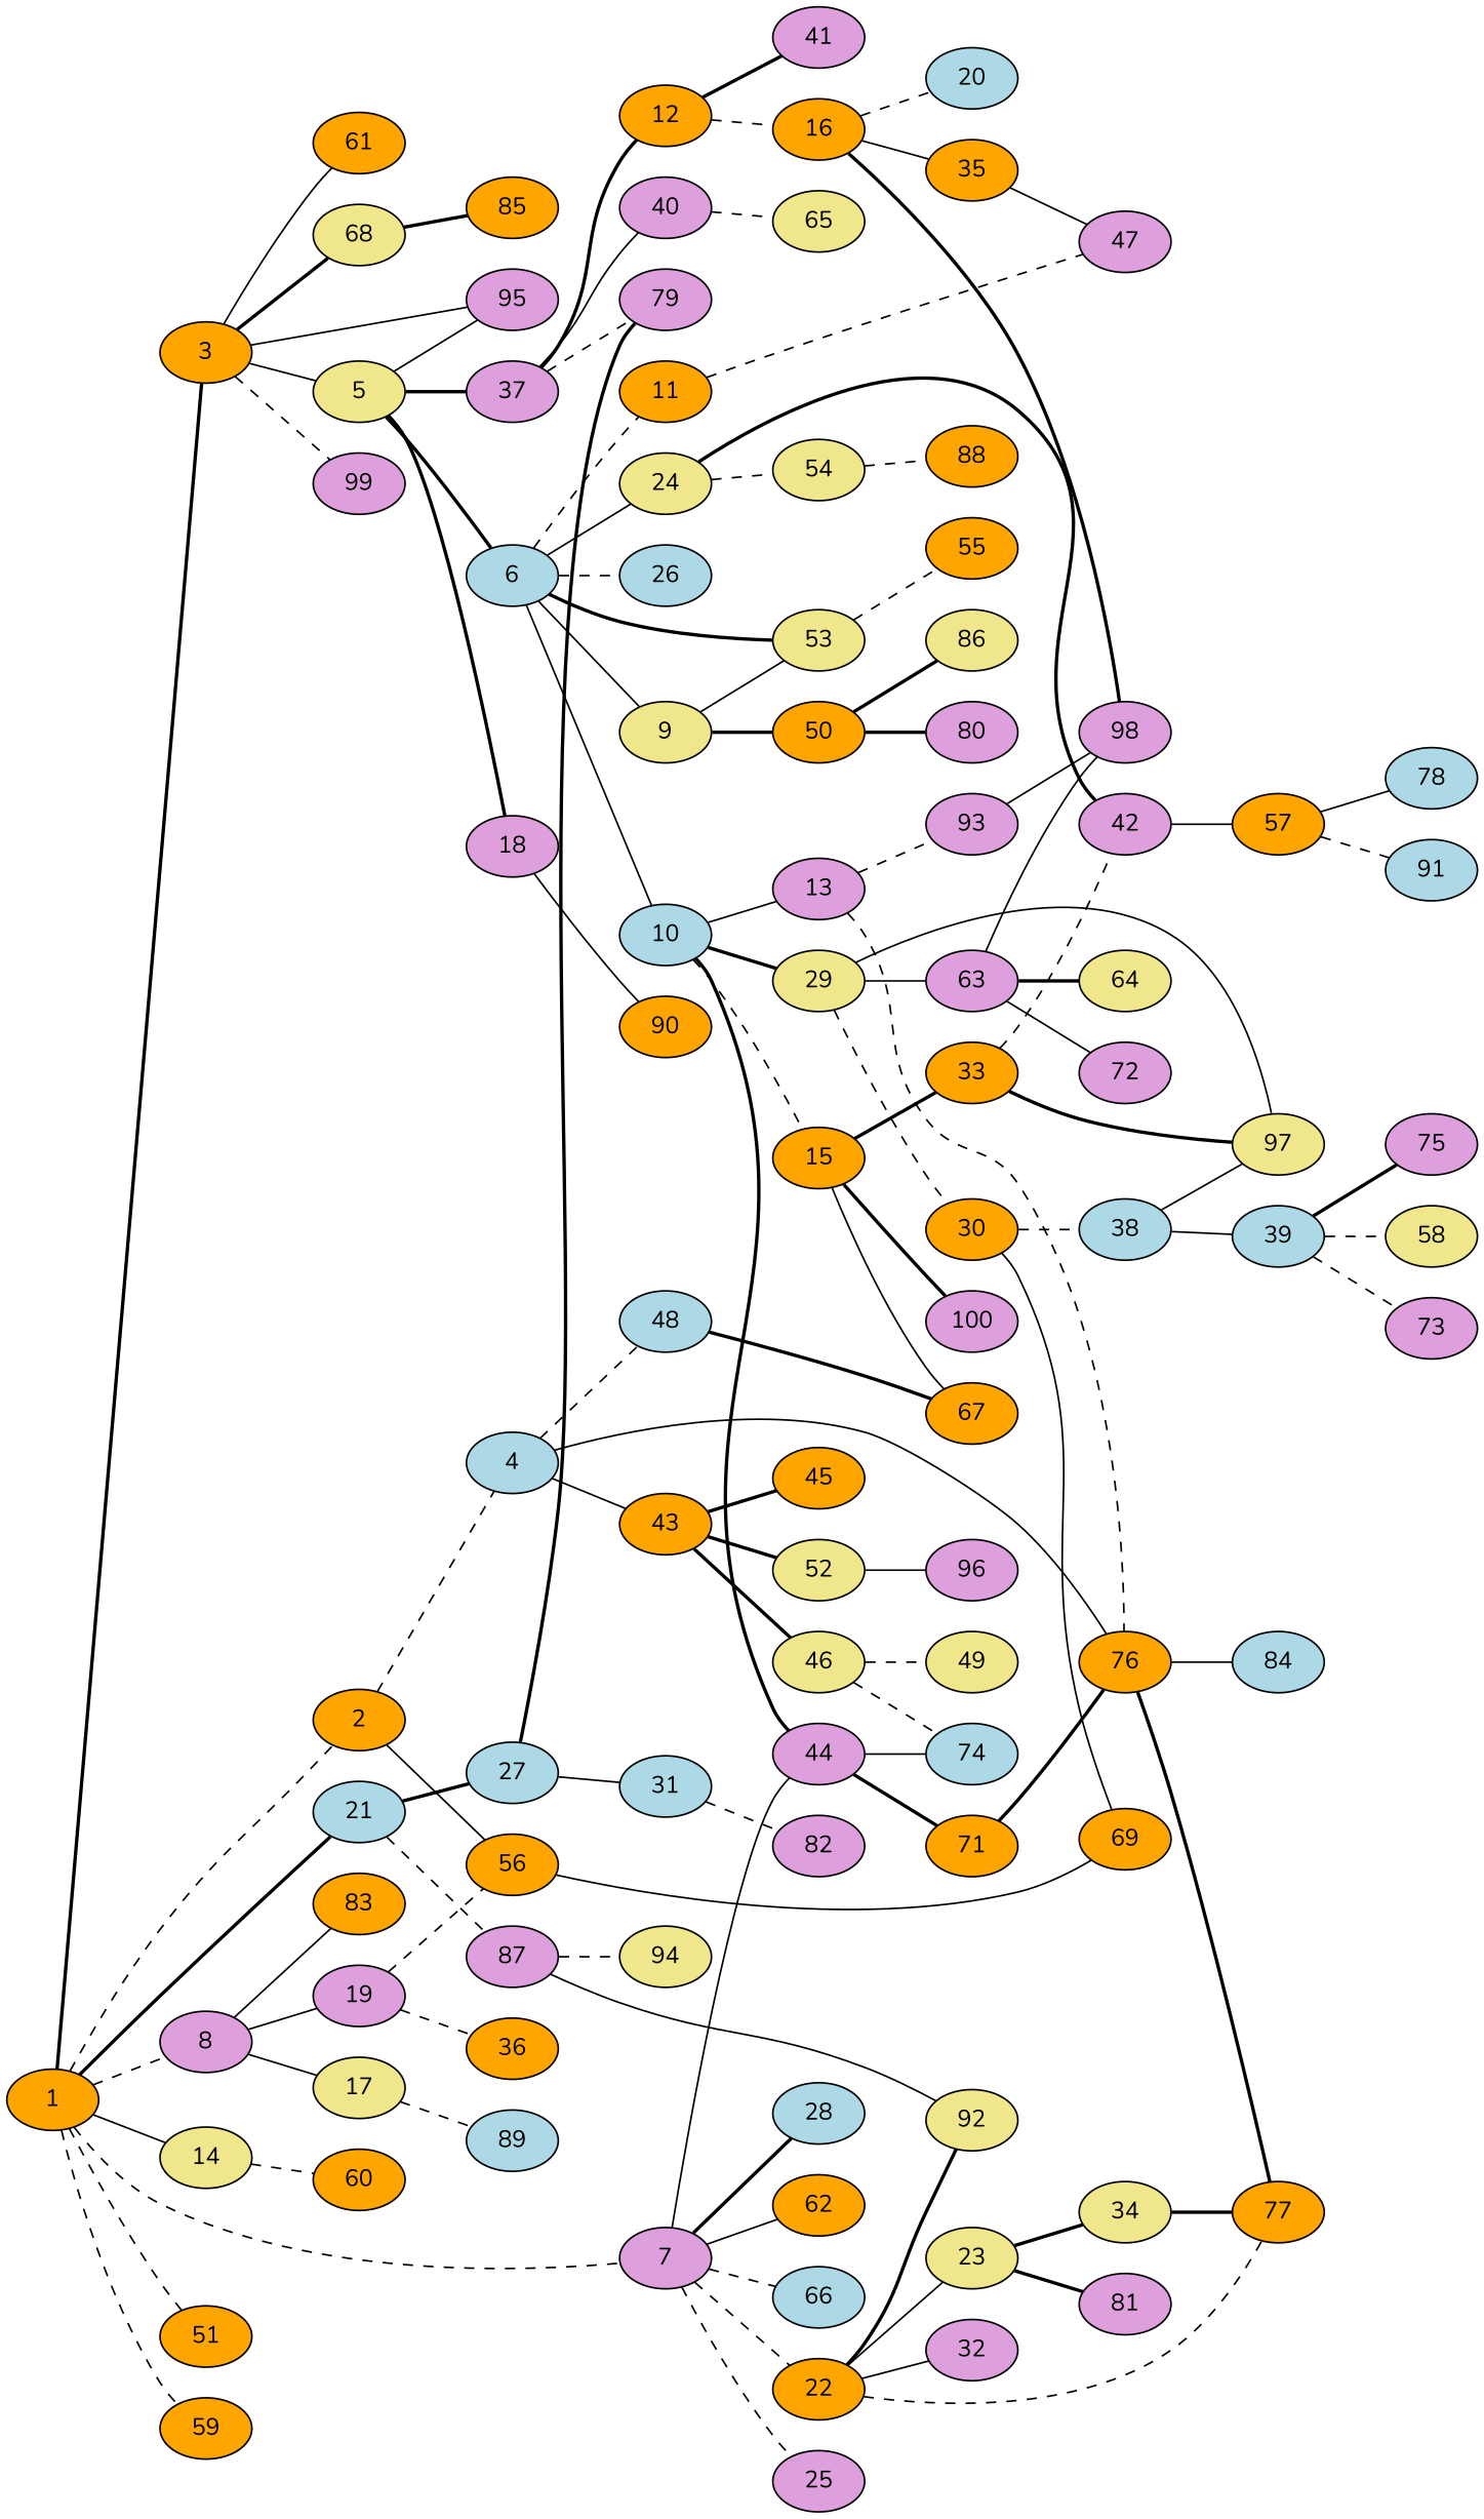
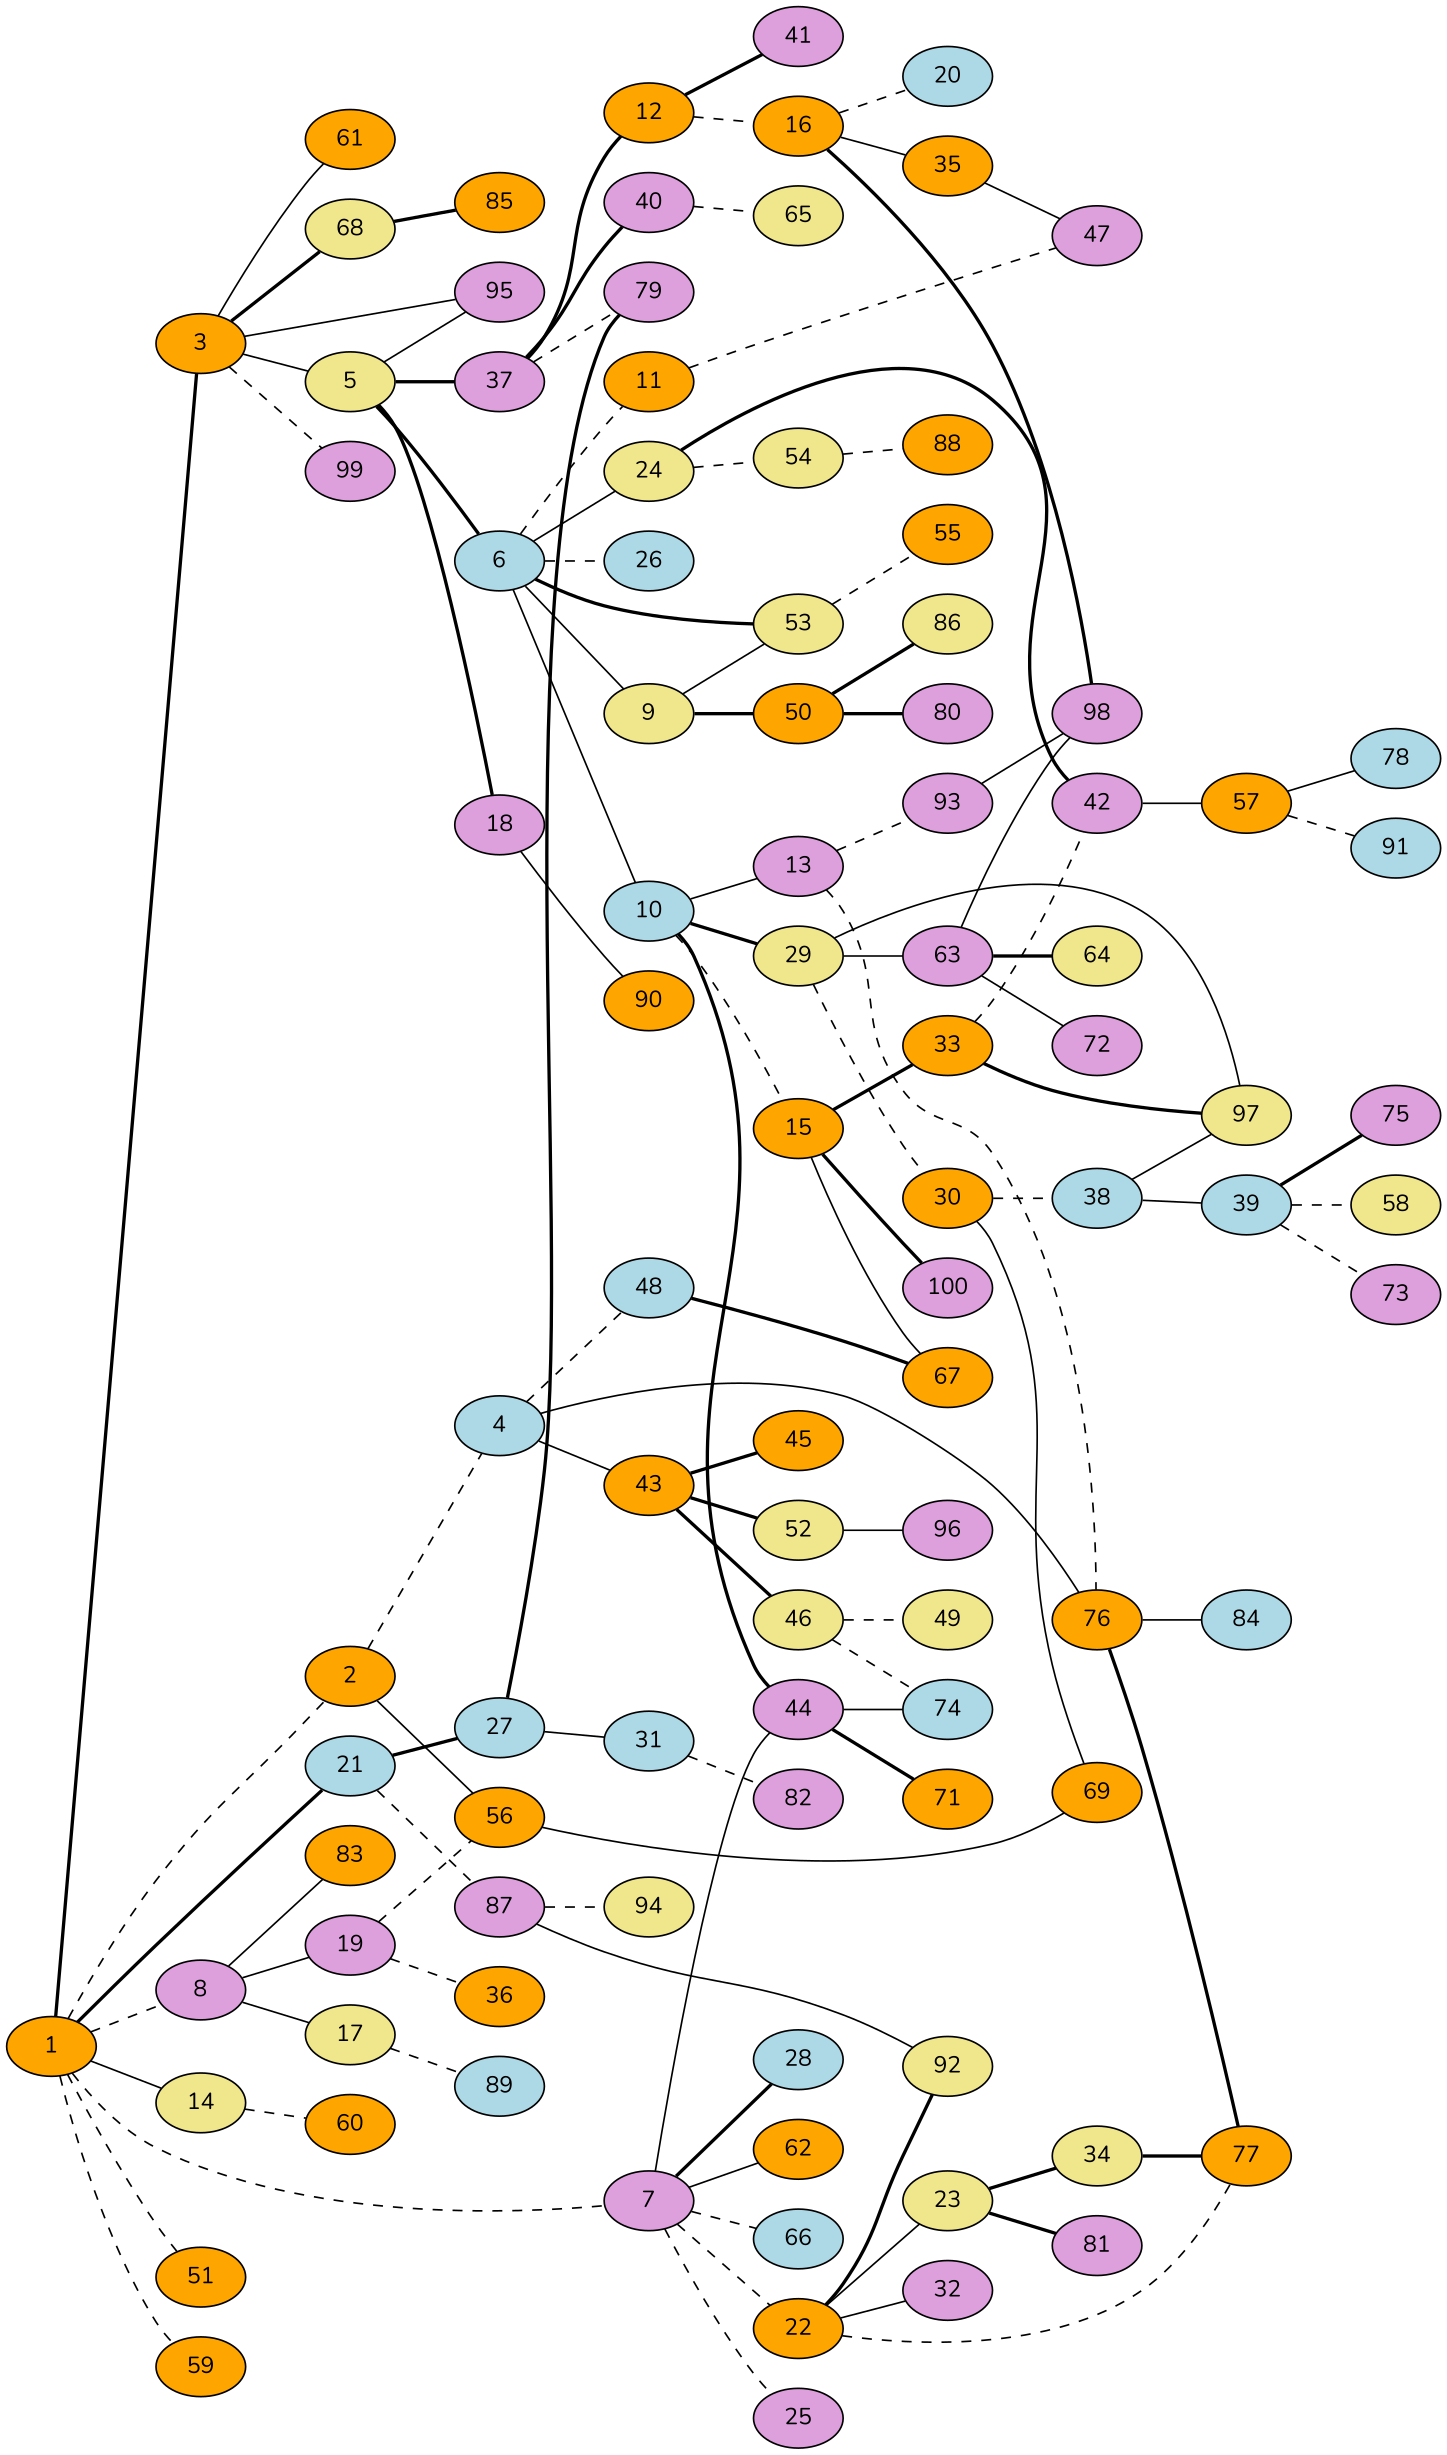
  graph {
    fontname=Nunito
    rankdir=LR
    node [fillcolor=orange fontname=Nunito style=filled]
    edge [fontname=Nunito style=solid]
    1
    2
    3
    7 [fillcolor=plum]
    8 [fillcolor=plum]
    14 [fillcolor=khaki]
    21 [fillcolor=lightblue]
    51
    59
    4 [fillcolor=lightblue]
    56
    5 [fillcolor=khaki]
    61
    68 [fillcolor=khaki]
    95 [fillcolor=plum]
    99 [fillcolor=plum]
    22
    25 [fillcolor=plum]
    28 [fillcolor=lightblue]
    44 [fillcolor=plum]
    62
    66 [fillcolor=lightblue]
    17 [fillcolor=khaki]
    19 [fillcolor=plum]
    83
    60
    27 [fillcolor=lightblue]
    87 [fillcolor=plum]
    43
    48 [fillcolor=lightblue]
    76
    69
    6 [fillcolor=lightblue]
    18 [fillcolor=plum]
    37 [fillcolor=plum]
    85
    77
    23 [fillcolor=khaki]
    32 [fillcolor=plum]
    92 [fillcolor=khaki]
    71
    74 [fillcolor=lightblue]
    89 [fillcolor=lightblue]
    36
    79 [fillcolor=plum]
    31 [fillcolor=lightblue]
    94 [fillcolor=khaki]
    45
    46 [fillcolor=khaki]
    52 [fillcolor=khaki]
    67
    84 [fillcolor=lightblue]
    9 [fillcolor=khaki]
    10 [fillcolor=lightblue]
    11
    24 [fillcolor=khaki]
    26 [fillcolor=lightblue]
    53 [fillcolor=khaki]
    90
    12
    40 [fillcolor=plum]
    49 [fillcolor=khaki]
    96 [fillcolor=plum]
    50
    13 [fillcolor=plum]
    15
    29 [fillcolor=khaki]
    47 [fillcolor=plum]
    16
    41 [fillcolor=plum]
    42 [fillcolor=plum]
    54 [fillcolor=khaki]
    55
    65 [fillcolor=khaki]
    80 [fillcolor=plum]
    86 [fillcolor=khaki]
    93 [fillcolor=plum]
    33
    100 [fillcolor=plum]
    30
    63 [fillcolor=plum]
    97 [fillcolor=khaki]
    20 [fillcolor=lightblue]
    35
    98 [fillcolor=plum]
    57
    88
    34 [fillcolor=khaki]
    81 [fillcolor=plum]
    38 [fillcolor=lightblue]
    64 [fillcolor=khaki]
    72 [fillcolor=plum]
    82 [fillcolor=plum]
    78 [fillcolor=lightblue]
    91 [fillcolor=lightblue]
    39 [fillcolor=lightblue]
    58 [fillcolor=khaki]
    73 [fillcolor=plum]
    75 [fillcolor=plum]
    1 -- 2 [style=dashed]
    1 -- 3 [style=bold]
    1 -- 7 [style=dashed]
    1 -- 8 [style=dashed]
    1 -- 14
    1 -- 21 [style=bold]
    1 -- 51 [style=dashed]
    1 -- 59 [style=dashed]
    2 -- 4 [style=dashed]
    2 -- 56
    3 -- 5
    3 -- 61
    3 -- 68 [style=bold]
    3 -- 95
    3 -- 99 [style=dashed]
    7 -- 22 [style=dashed]
    7 -- 25 [style=dashed]
    7 -- 28 [style=bold]
    7 -- 44
    7 -- 62
    7 -- 66 [style=dashed]
    8 -- 17
    8 -- 19
    8 -- 83
    14 -- 60 [style=dashed]
    21 -- 27 [style=bold]
    21 -- 87 [style=dashed]
    4 -- 43
    4 -- 48 [style=dashed]
    4 -- 76
    56 -- 69
    5 -- 95
    5 -- 6 [style=bold]
    5 -- 18 [style=bold]
    5 -- 37 [style=bold]
    68 -- 85 [style=bold]
    22 -- 77 [style=dashed]
    22 -- 23
    22 -- 32
    22 -- 92 [style=bold]
    44 -- 71 [style=bold]
    44 -- 74
    17 -- 89 [style=dashed]
    19 -- 56 [style=dashed]
    19 -- 36 [style=dashed]
    27 -- 79 [style=bold]
    27 -- 31
    87 -- 92
    87 -- 94 [style=dashed]
    43 -- 45 [style=bold]
    43 -- 46 [style=bold]
    43 -- 52 [style=bold]
    48 -- 67 [style=bold]
    76 -- 77 [style=bold]
    76 -- 84
    6 -- 9
    6 -- 10
    6 -- 11 [style=dashed]
    6 -- 24
    6 -- 26 [style=dashed]
    6 -- 53 [style=bold]
    18 -- 90
    37 -- 79 [style=dashed]
    37 -- 12 [style=bold]
-   37 -- 40
+   37 -- 40 [style=bold]
    23 -- 34 [style=bold]
    23 -- 81 [style=bold]
-   71 -- 76 [style=bold]
    31 -- 82 [style=dashed]
    46 -- 74 [style=dashed]
    46 -- 49 [style=dashed]
    52 -- 96
    9 -- 53
    9 -- 50 [style=bold]
    10 -- 44 [style=bold]
    10 -- 13
    10 -- 15 [style=dashed]
    10 -- 29 [style=bold]
    11 -- 47 [style=dashed]
    24 -- 42 [style=bold]
    24 -- 54 [style=dashed]
    53 -- 55 [style=dashed]
    12 -- 16 [style=dashed]
    12 -- 41 [style=bold]
    40 -- 65 [style=dashed]
    50 -- 80 [style=bold]
    50 -- 86 [style=bold]
    13 -- 76 [style=dashed]
    13 -- 93 [style=dashed]
    15 -- 67
    15 -- 33 [style=bold]
    15 -- 100 [style=bold]
    29 -- 30 [style=dashed]
    29 -- 63
    29 -- 97
    16 -- 20 [style=dashed]
    16 -- 35
    16 -- 98 [style=bold]
    42 -- 57
    54 -- 88 [style=dashed]
    93 -- 98
    33 -- 42 [style=dashed]
    33 -- 97 [style=bold]
    30 -- 69
    30 -- 38 [style=dashed]
    63 -- 98
    63 -- 64 [style=bold]
    63 -- 72
    35 -- 47
    57 -- 78
    57 -- 91 [style=dashed]
    34 -- 77 [style=bold]
    38 -- 97
    38 -- 39
    39 -- 58 [style=dashed]
    39 -- 73 [style=dashed]
    39 -- 75 [style=bold]
  }
